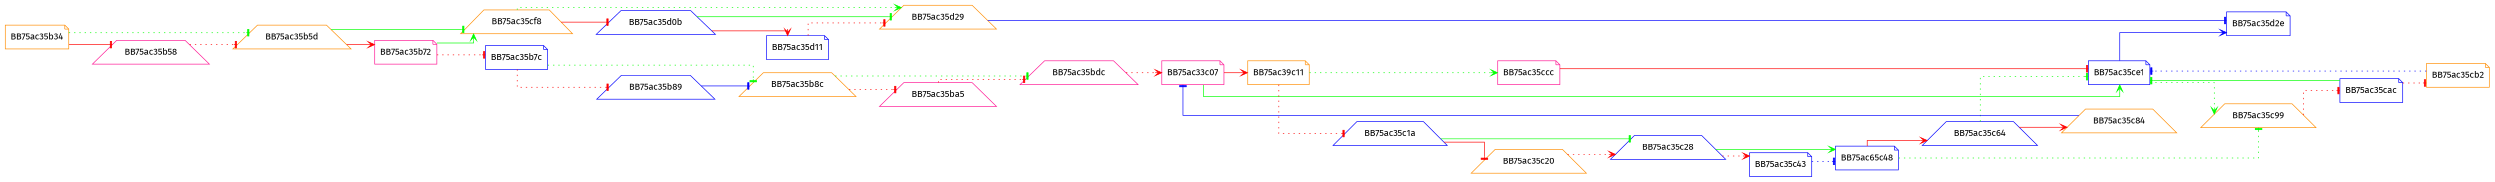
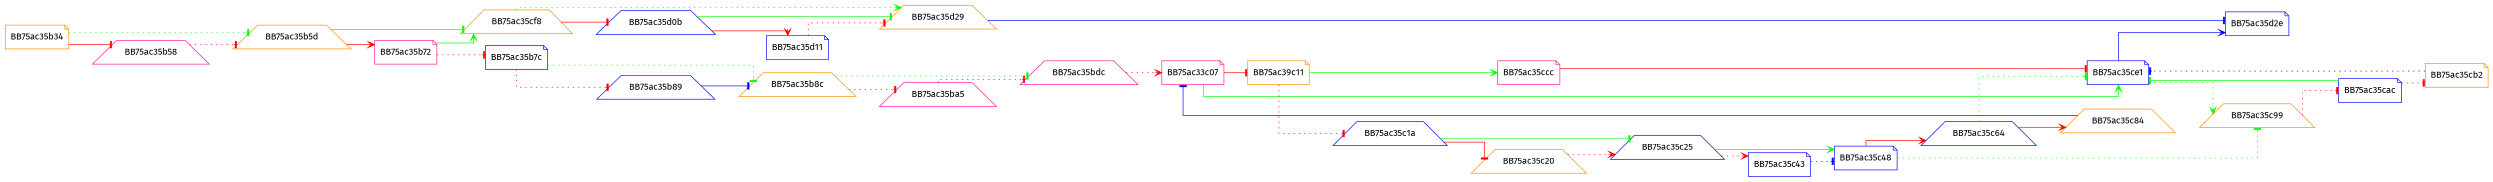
  digraph {
    fontname="Fira Sans"
    rankdir=LR
    splines=ortho
    node [color=blue fontname="Fira Sans" shape=trapezium]
    edge [arrowhead=tee color=red fontname="Fira Sans" style=dotted]
    BB75ac35b34 [color=darkorange shape=note]
    BB75ac35b5d [color=darkorange]
    BB75ac35b58 [color=deeppink]
    BB75ac35cf8 [color=darkorange]
    BB75ac35b72 [color=deeppink shape=note]
    BB75ac35d29 [color=darkorange]
    BB75ac35d0b
    BB75ac35b7c [shape=note]
    BB75ac35d2e [shape=note]
    BB75ac35d11 [shape=note]
    BB75ac35b8c [color=darkorange]
    BB75ac35b89
    BB75ac35bdc [color=deeppink]
    BB75ac35ba5 [color=deeppink]
    n15 [color=deeppink label=BB75ac33c07 shape=note]
    BB75ac35ce1 [shape=note]
    n17 [color=darkorange label=BB75ac39c11 shape=note]
    BB75ac35c99 [color=darkorange]
    BB75ac35ccc [color=deeppink shape=note]
    BB75ac35c1a
-   BB75ac35c25 [label=BB75ac35c28]
+   BB75ac35c25
    BB75ac35c20 [color=darkorange]
-   BB75ac35c48 [shape=note label=BB75ac65c48]
+   BB75ac35c48 [shape=note]
    BB75ac35c43 [shape=note]
    BB75ac35c64
    BB75ac35cac [shape=note]
    BB75ac35c84 [color=darkorange]
    BB75ac35cb2 [color=darkorange shape=note]
    BB75ac35b34 -> BB75ac35b5d [color=green]
    BB75ac35b34 -> BB75ac35b58 [style=solid]
    BB75ac35b5d -> BB75ac35cf8 [color=green style=solid]
    BB75ac35b5d -> BB75ac35b72 [arrowhead=vee style=solid]
    BB75ac35b58 -> BB75ac35b5d
    BB75ac35cf8 -> BB75ac35d29 [arrowhead=vee color=green]
    BB75ac35cf8 -> BB75ac35d0b [style=solid]
    BB75ac35b72 -> BB75ac35cf8 [arrowhead=vee color=green style=solid]
    BB75ac35b72 -> BB75ac35b7c
    BB75ac35d29 -> BB75ac35d2e [color=blue style=solid]
    BB75ac35d0b -> BB75ac35d29 [color=green style=solid]
    BB75ac35d0b -> BB75ac35d11 [arrowhead=vee style=solid]
    BB75ac35b7c -> BB75ac35b8c [color=green]
    BB75ac35b7c -> BB75ac35b89
    BB75ac35d11 -> BB75ac35d29
    BB75ac35b8c -> BB75ac35bdc [color=green]
    BB75ac35b8c -> BB75ac35ba5
    BB75ac35b89 -> BB75ac35b8c [color=blue style=solid]
    BB75ac35bdc -> n15 [arrowhead=vee]
    BB75ac35ba5 -> BB75ac35bdc
    n15 -> BB75ac35ce1 [arrowhead=vee color=green style=solid]
-   n15 -> n17 [arrowhead=vee style=solid]
+   n15 -> n17 [style=solid]
    BB75ac35ce1 -> BB75ac35d2e [arrowhead=vee color=blue style=solid]
    BB75ac35ce1 -> BB75ac35c99 [arrowhead=vee color=green]
-   n17 -> BB75ac35ccc [arrowhead=vee color=green]
+   n17 -> BB75ac35ccc [arrowhead=vee color=green style=solid]
    n17 -> BB75ac35c1a
    BB75ac35c99 -> BB75ac35cac
    BB75ac35ccc -> BB75ac35ce1 [style=solid]
    BB75ac35c1a -> BB75ac35c25 [color=green style=solid]
    BB75ac35c1a -> BB75ac35c20 [style=solid]
    BB75ac35c25 -> BB75ac35c48 [arrowhead=vee color=green style=solid]
    BB75ac35c25 -> BB75ac35c43 [arrowhead=vee]
    BB75ac35c20 -> BB75ac35c25 [arrowhead=vee]
    BB75ac35c48 -> BB75ac35c99 [color=green]
    BB75ac35c48 -> BB75ac35c64 [arrowhead=vee style=solid]
    BB75ac35c43 -> BB75ac35c48 [color=blue]
    BB75ac35c64 -> BB75ac35ce1 [color=green]
    BB75ac35c64 -> BB75ac35c84 [arrowhead=vee style=solid]
    BB75ac35cac -> BB75ac35ce1 [color=green style=solid]
    BB75ac35cac -> BB75ac35cb2
    BB75ac35c84 -> n15 [color=blue style=solid]
    BB75ac35cb2 -> BB75ac35ce1 [color=blue]
  }
